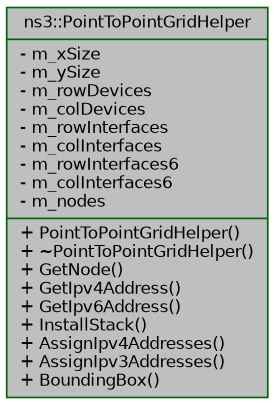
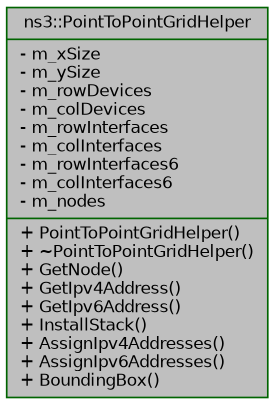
  digraph {
-   n1 [color=darkgreen fillcolor=grey75 fontcolor=black fontname=Helvetica fontsize=10 height=0.2 label="{ns3::PointToPointGridHelper\n|- m_xSize\l- m_ySize\l- m_rowDevices\l- m_colDevices\l- m_rowInterfaces\l- m_colInterfaces\l- m_rowInterfaces6\l- m_colInterfaces6\l- m_nodes\l|+ PointToPointGridHelper()\l+ ~PointToPointGridHelper()\l+ GetNode()\l+ GetIpv4Address()\l+ GetIpv6Address()\l+ InstallStack()\l+ AssignIpv4Addresses()\l+ AssignIpv3Addresses()\l+ BoundingBox()\l}" shape=record style=filled width=0.4]
+   n1 [color=darkgreen fillcolor=grey75 fontcolor=black fontname=Helvetica fontsize=10 height=0.2 label="{ns3::PointToPointGridHelper\n|- m_xSize\l- m_ySize\l- m_rowDevices\l- m_colDevices\l- m_rowInterfaces\l- m_colInterfaces\l- m_rowInterfaces6\l- m_colInterfaces6\l- m_nodes\l|+ PointToPointGridHelper()\l+ ~PointToPointGridHelper()\l+ GetNode()\l+ GetIpv4Address()\l+ GetIpv6Address()\l+ InstallStack()\l+ AssignIpv4Addresses()\l+ AssignIpv6Addresses()\l+ BoundingBox()\l}" shape=record style=filled width=0.4]
  }
